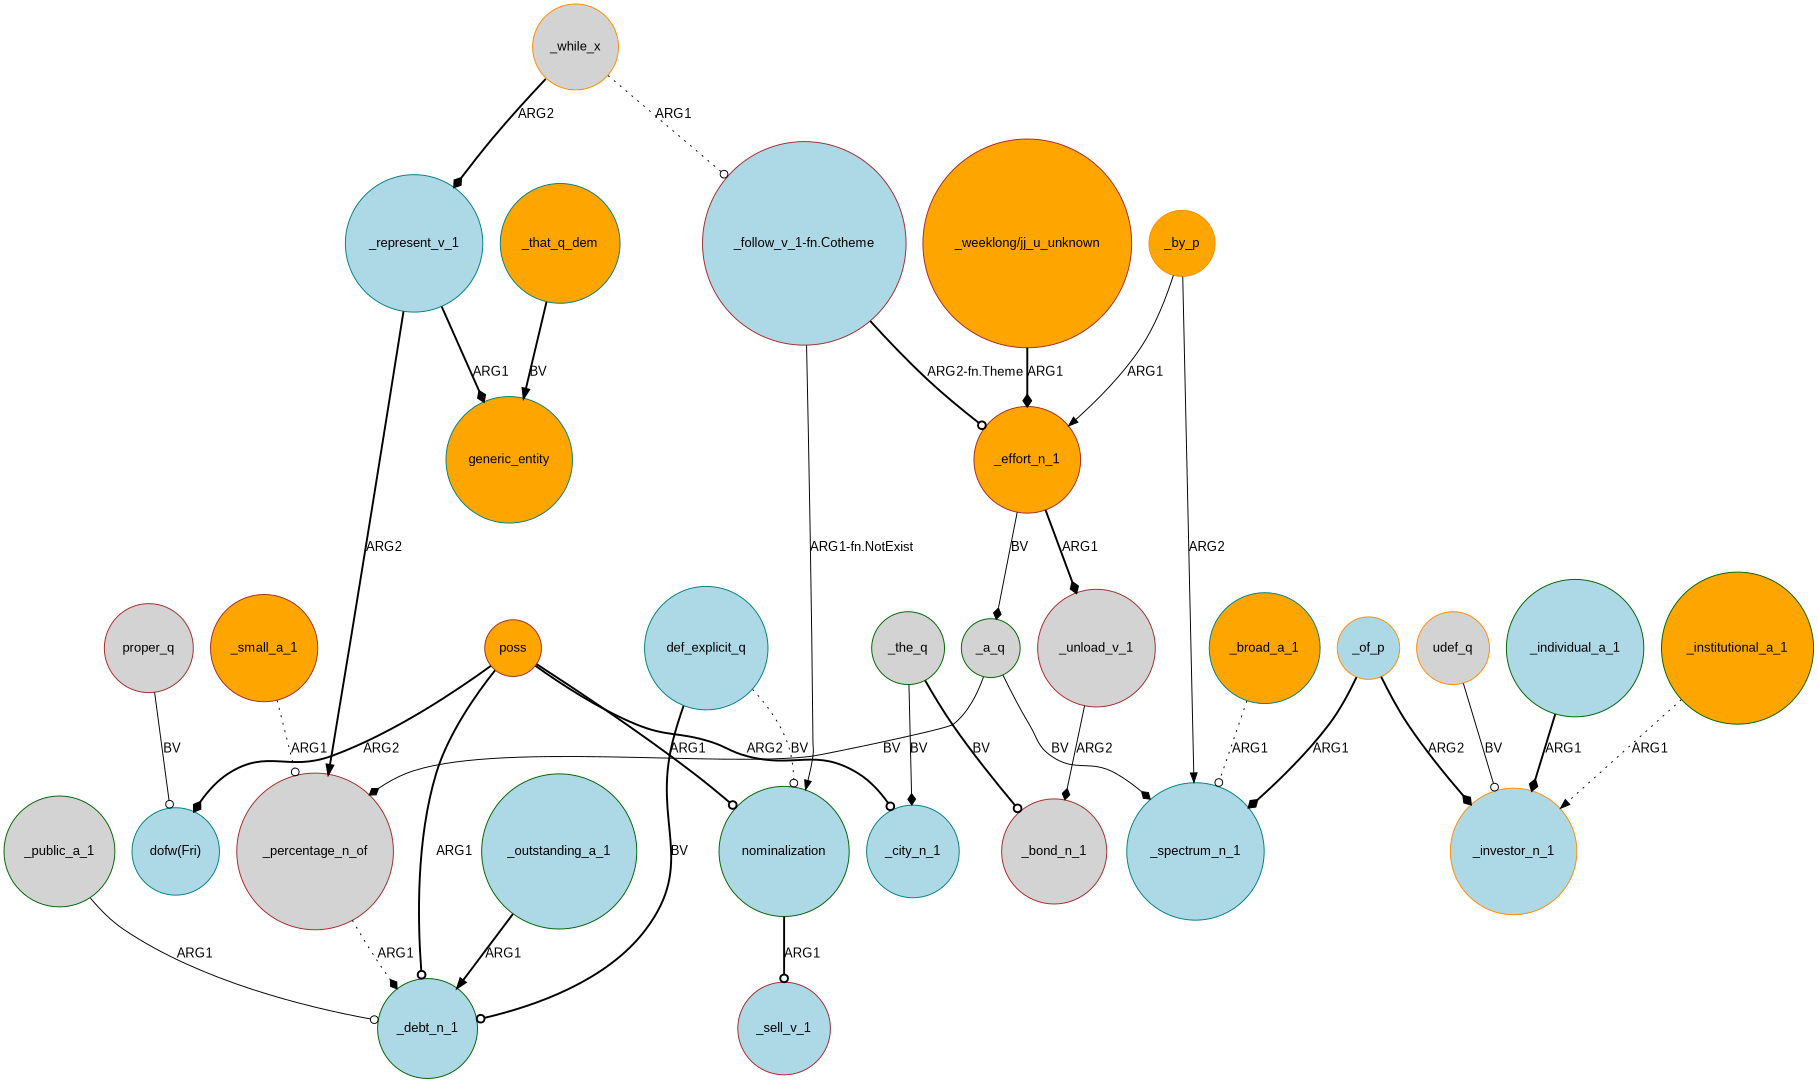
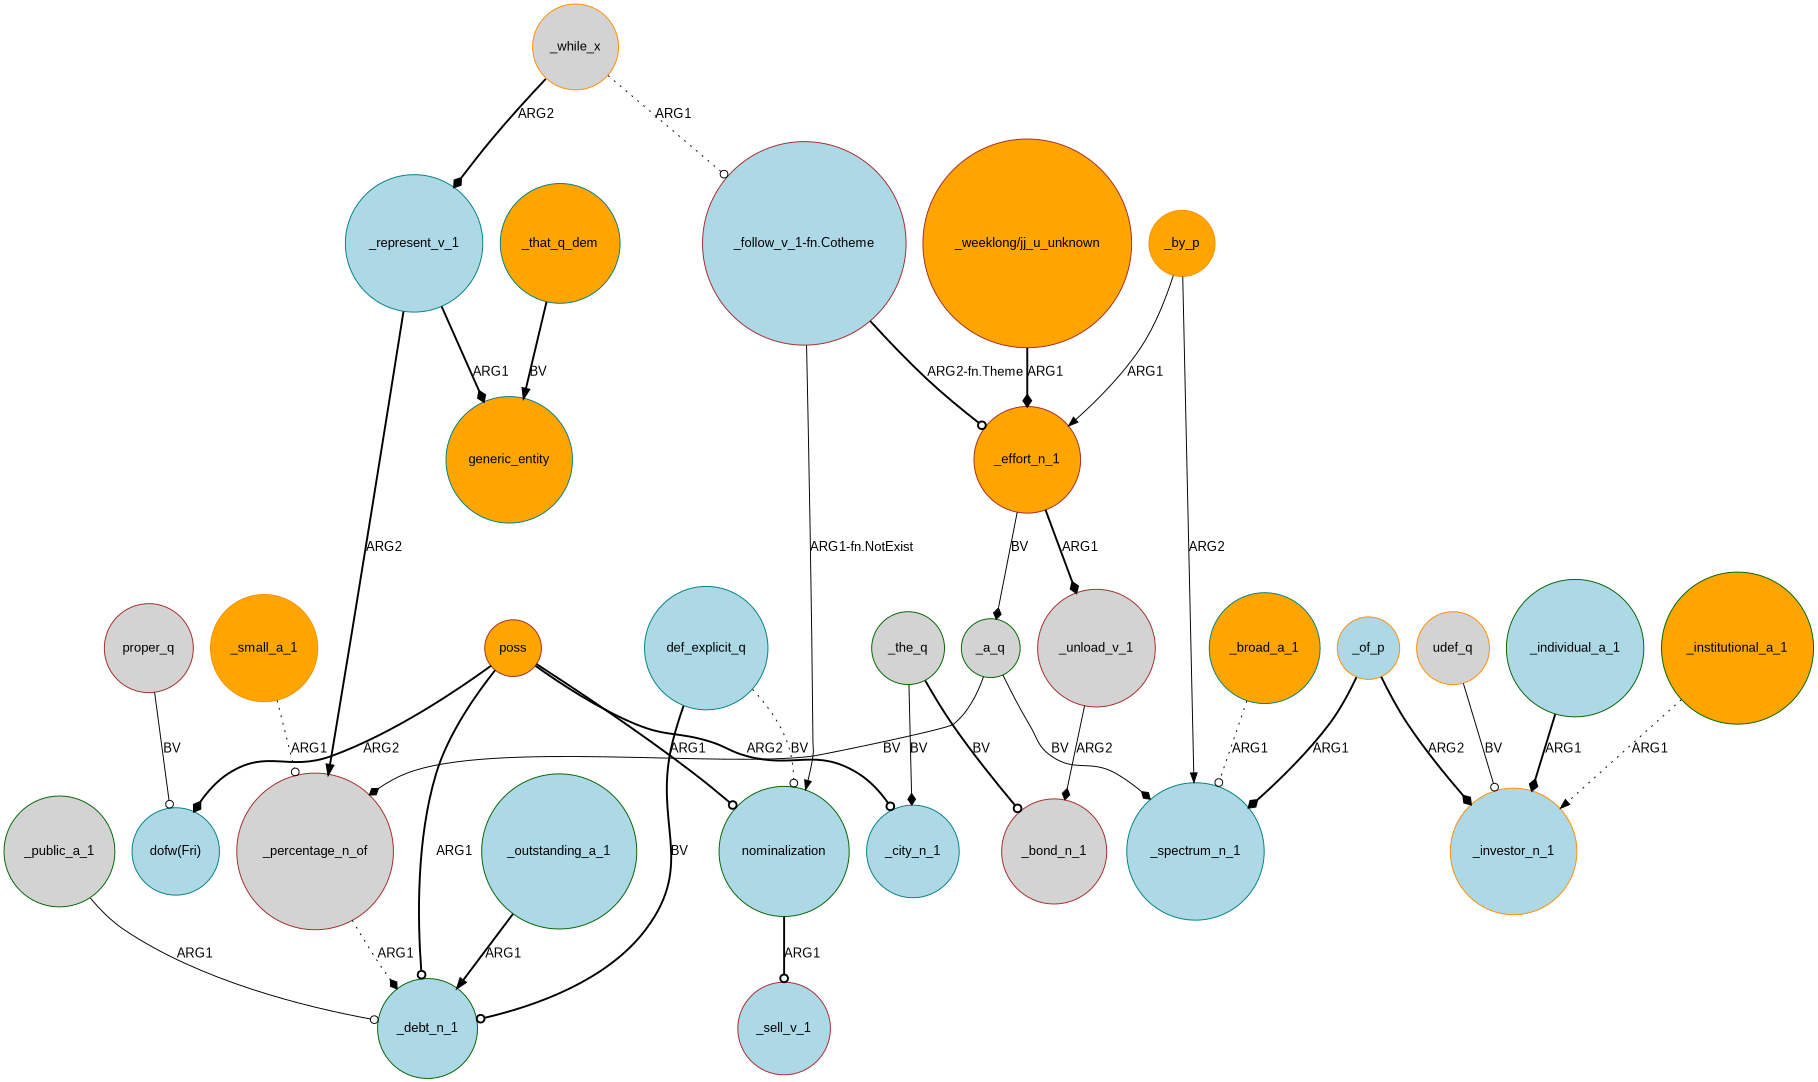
  digraph {
    fontname="Liberation Sans"
    node [color=brown fillcolor=lightblue fontname="Liberation Sans" shape=circle style=filled]
    edge [arrowhead=odot fontname="Liberation Sans" style=bold]
-   _small_a_1 [fillcolor=orange]
+   _small_a_1 [color=darkorange fillcolor=orange]
    _percentage_n_of [fillcolor=lightgrey]
    _debt_n_1 [color=darkgreen]
    _represent_v_1 [color=teal]
    generic_entity [color=teal fillcolor=orange]
    _a_q [color=darkgreen fillcolor=lightgrey]
    _spectrum_n_1 [color=teal]
    _effort_n_1 [fillcolor=orange]
    _unload_v_1 [fillcolor=lightgrey]
    proper_q [fillcolor=lightgrey]
    "dofw(Fri)" [color=teal]
    nominalization [color=darkgreen]
    _sell_v_1
    udef_q [color=darkorange fillcolor=lightgrey]
    _investor_n_1 [color=darkorange]
    _that_q_dem [color=teal fillcolor=orange]
    _outstanding_a_1 [color=darkgreen]
    _bond_n_1 [fillcolor=lightgrey]
    _by_p [color=darkorange fillcolor=orange]
    "_follow_v_1-fn.Cotheme"
    poss [fillcolor=orange]
    _city_n_1 [color=teal]
    def_explicit_q [color=teal]
    _of_p [color=darkorange]
    _individual_a_1 [color=darkgreen]
    _institutional_a_1 [color=darkgreen fillcolor=orange]
    _the_q [color=darkgreen fillcolor=lightgrey]
    _broad_a_1 [color=teal fillcolor=orange]
    _while_x [color=darkorange fillcolor=lightgrey]
    _public_a_1 [color=darkgreen fillcolor=lightgrey]
    "_weeklong/jj_u_unknown" [fillcolor=orange]
    _small_a_1 -> _percentage_n_of [label=ARG1 style=dotted]
    _percentage_n_of -> _debt_n_1 [arrowhead=diamond label=ARG1 style=dotted]
    _represent_v_1 -> _percentage_n_of [arrowhead=normal label=ARG2]
    _represent_v_1 -> generic_entity [arrowhead=diamond label=ARG1]
    _a_q -> _percentage_n_of [arrowhead=diamond label=BV style=solid]
    _a_q -> _spectrum_n_1 [arrowhead=diamond label=BV style=solid]
    _effort_n_1 -> _a_q [arrowhead=diamond label=BV style=solid]
    _effort_n_1 -> _unload_v_1 [arrowhead=diamond label=ARG1]
    _unload_v_1 -> _bond_n_1 [arrowhead=diamond label=ARG2 style=solid]
    proper_q -> "dofw(Fri)" [label=BV style=solid]
    nominalization -> _sell_v_1 [label=ARG1]
    udef_q -> _investor_n_1 [label=BV style=solid]
    _that_q_dem -> generic_entity [arrowhead=normal label=BV]
    _outstanding_a_1 -> _debt_n_1 [arrowhead=normal label=ARG1]
    _by_p -> _spectrum_n_1 [arrowhead=normal label=ARG2 style=solid]
    _by_p -> _effort_n_1 [arrowhead=normal label=ARG1 style=solid]
    "_follow_v_1-fn.Cotheme" -> _effort_n_1 [label="ARG2-fn.Theme"]
    "_follow_v_1-fn.Cotheme" -> nominalization [arrowhead=normal label="ARG1-fn.NotExist" style=solid]
    poss -> _debt_n_1 [label=ARG1]
    poss -> "dofw(Fri)" [arrowhead=diamond label=ARG2]
    poss -> nominalization [label=ARG1]
    poss -> _city_n_1 [label=ARG2]
    def_explicit_q -> _debt_n_1 [label=BV]
    def_explicit_q -> nominalization [label=BV style=dotted]
    _of_p -> _spectrum_n_1 [arrowhead=diamond label=ARG1]
    _of_p -> _investor_n_1 [arrowhead=diamond label=ARG2]
    _individual_a_1 -> _investor_n_1 [arrowhead=diamond label=ARG1]
    _institutional_a_1 -> _investor_n_1 [arrowhead=normal label=ARG1 style=dotted]
    _the_q -> _bond_n_1 [label=BV]
    _the_q -> _city_n_1 [arrowhead=diamond label=BV style=solid]
    _broad_a_1 -> _spectrum_n_1 [label=ARG1 style=dotted]
    _while_x -> _represent_v_1 [arrowhead=diamond label=ARG2]
    _while_x -> "_follow_v_1-fn.Cotheme" [label=ARG1 style=dotted]
    _public_a_1 -> _debt_n_1 [label=ARG1 style=solid]
    "_weeklong/jj_u_unknown" -> _effort_n_1 [arrowhead=diamond label=ARG1]
  }
